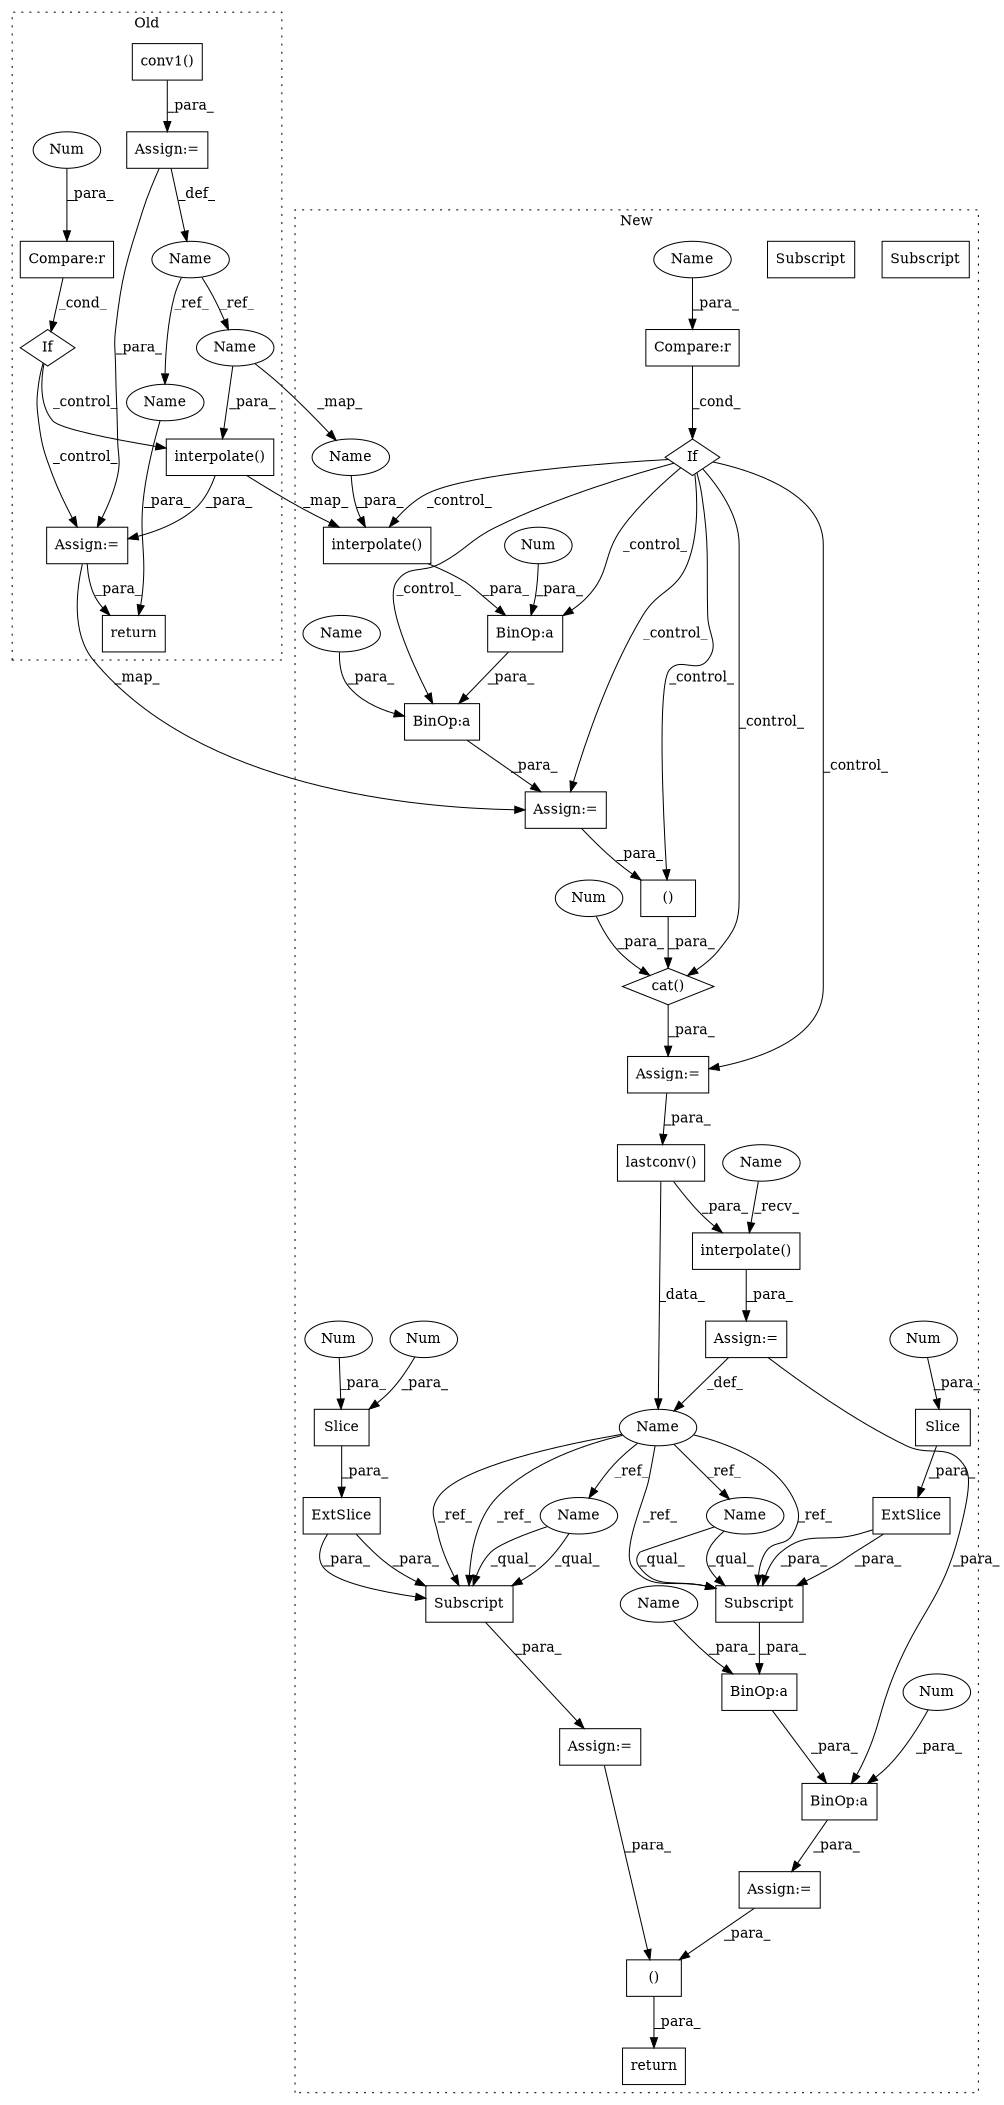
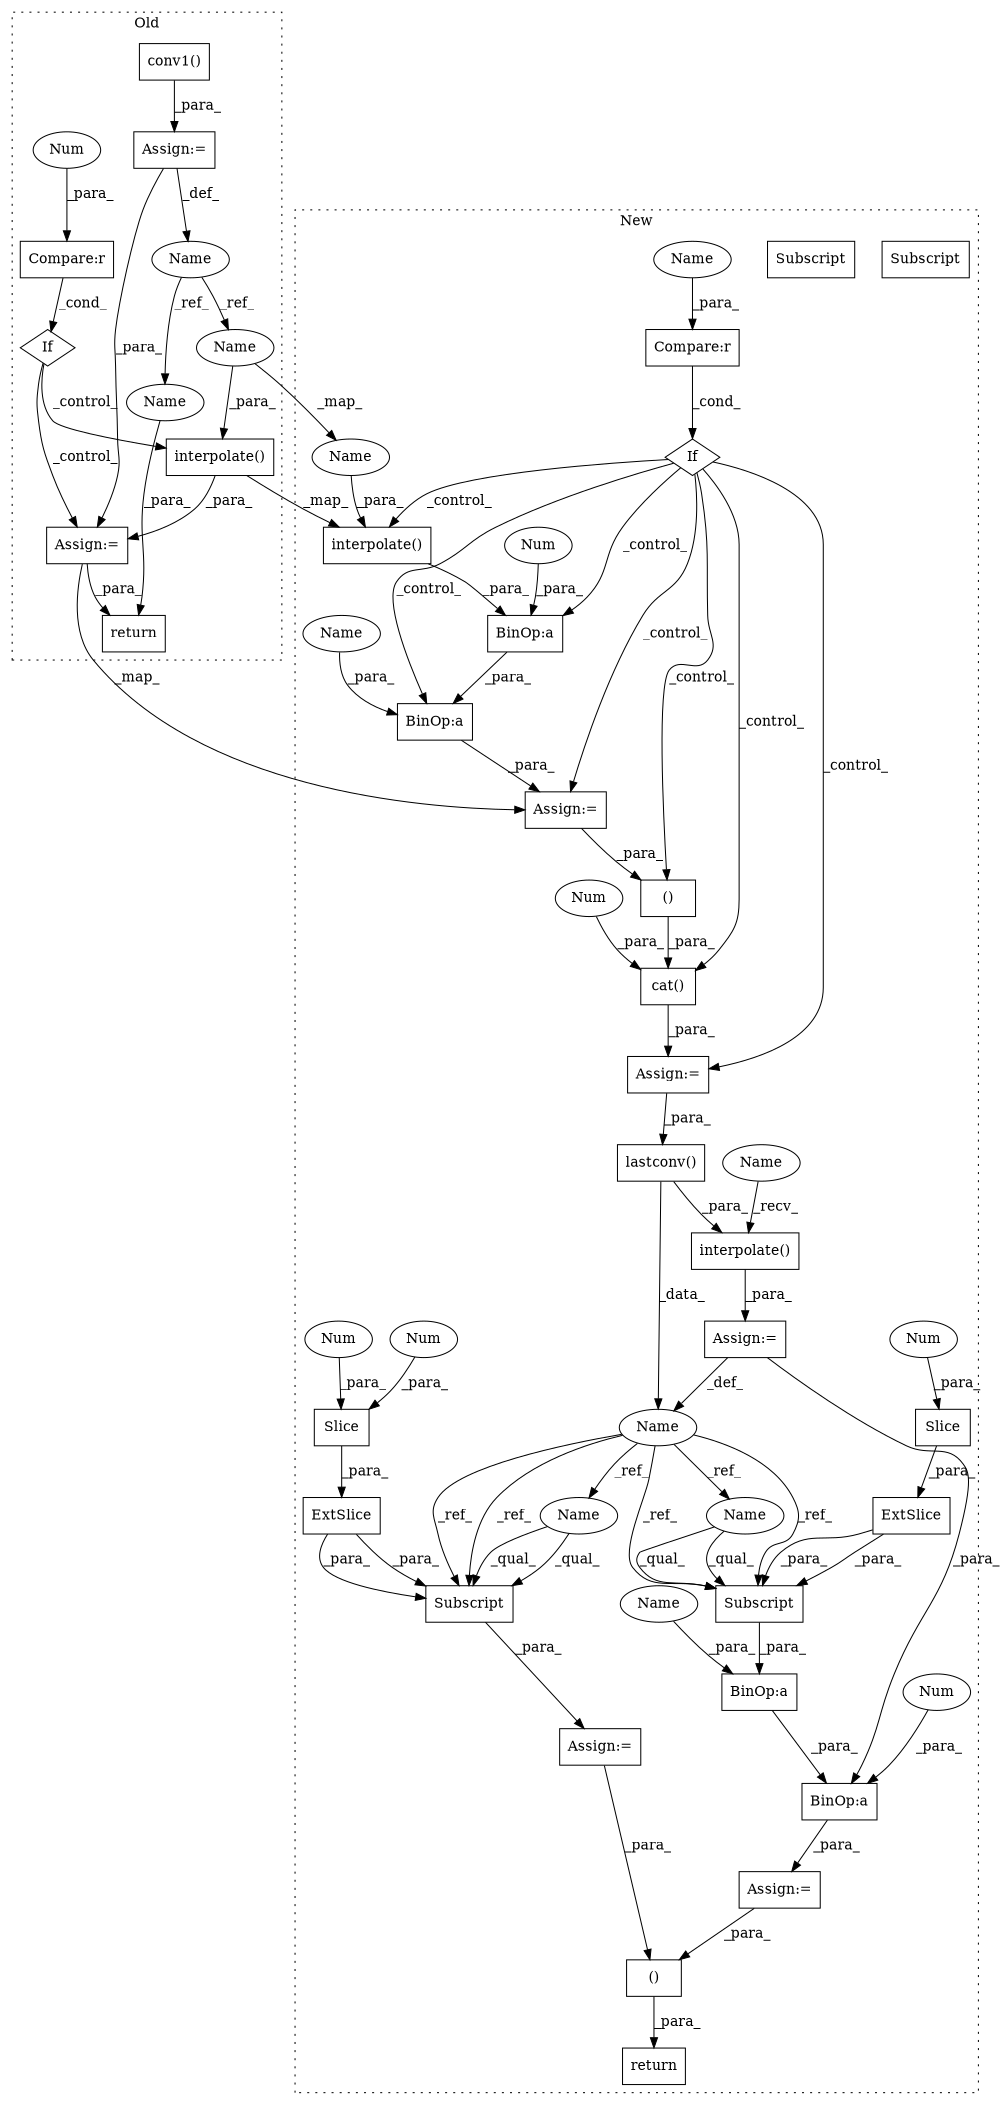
  digraph {
    node [a=87 l=3 s=1752 shape=box]
    n1 [a=75 l="11,1" label="conv1()" s="1713,1725"]
    n2 [a=75 l="14,65" label="interpolate()" s="1791,1809"]
    n3 [a=96 label=If shape=diamond]
    n4 [a=40 l=15 label="Compare:r" s=1755]
    n5 [l=4 label=Name s=1735 shape=ellipse]
    n6 [a=93 l=7 label=return s=1883]
    n7 [a=76 l=1 label=Num s=1769 shape=ellipse]
    n8 [a=68 label="Assign:=" s=1710]
    n9 [a=68 label="Assign:=" s=1788]
    n10 [l=4 label=Name s=1805 shape=ellipse]
    n11 [l=4 label=Name s=1890 shape=ellipse]
    n12 [a=85 label=ExtSlice s=1790]
    n13 [a=63 l="11,0" label=Subscript s="1790,0"]
    n14 [label=Name s=1648 shape=ellipse]
    n15 [a=63 l="10,0" label=Subscript s="1752,0"]
    n16 [a=82 label="BinOp:a" s=1762]
    n17 [a=54 l=6 label="()" s=1537]
    n18 [a=96 label=If s=1375 shape=diamond]
    n19 [a=82 l=18 label="BinOp:a" s=1755]
    n20 [a=54 l=6 label="()" s=1821]
    n21 [a=82 label="BinOp:a" s=1495]
    n22 [a=82 l=91 label="BinOp:a" s=1412]
    n23 [a=40 l=12 label="Compare:r" s=1378]
    n24 [a=75 l="14,65" label="interpolate()" s="1654,1671"]
    n25 [a=75 l="14,66" label="interpolate()" s="1411,1429"]
    n26 [a=80 l=1 label=Slice s=1797]
-   n27 [a=75 l="10,1" label="cat()" s="1525,1547" shape=diamond]
+   n27 [a=75 l="10,1" label="cat()" s="1525,1547"]
    n28 [a=75 l="14,1" label="lastconv()" s="1623,1638"]
    n29 [a=85 label=ExtSlice]
    n30 [a=80 l=1 label=Slice s=1759]
    n31 [a=76 l=1 label=Num s=1546 shape=ellipse]
    n32 [a=76 l=1 label=Num s=1799 shape=ellipse]
    n33 [a=76 l=1 label=Num s=1773 shape=ellipse]
    n34 [a=76 l=2 label=Num s=1498 shape=ellipse]
    n35 [a=76 l=1 label=Num s=1797 shape=ellipse]
    n36 [a=76 l=1 label=Num s=1760 shape=ellipse]
    n37 [a=68 label="Assign:=" s=1749]
    n38 [a=68 label="Assign:=" s=1787]
    n39 [a=68 label="Assign:=" s=1522]
    n40 [a=68 label="Assign:=" s=1651]
    n41 [a=93 l=7 label=return s=1810]
    n42 [a=68 label="Assign:=" s=1408]
    n43 [a=63 l="11,0" label=Subscript s="1790,0"]
    n44 [label=Name shape=ellipse]
    n45 [label=Name s=1790 shape=ellipse]
    n46 [a=63 l="10,0" label=Subscript s="1752,0"]
    n47 [l=1 label=Name s=1654 shape=ellipse]
    n48 [l=4 label=Name s=1425 shape=ellipse]
    n49 [l=4 label=Name s=1378 shape=ellipse]
    n50 [l=5 label=Name s=1765 shape=ellipse]
    n51 [l=5 label=Name s=1503 shape=ellipse]
    subgraph cluster_1 {
      label=Old
      style=dotted
      n1
      n2
      n3
      n4
      n5
      n6
      n7
      n8
      n9
      n10
      n11
    }
    subgraph cluster_2 {
      label=New
      style=dotted
      n12
      n13
      n14
      n15
      n16
      n17
      n18
      n19
      n20
      n21
      n22
      n23
      n24
      n25
      n26
      n27
      n28
      n29
      n30
      n31
      n32
      n33
      n34
      n35
      n36
      n37
      n38
      n39
      n40
      n41
      n42
      n43
      n44
      n45
      n46
      n47
      n48
      n49
      n50
      n51
    }
    n1 -> n8 [label=_para_]
    n2 -> n9 [label=_para_]
    n2 -> n25 [label=_map_]
    n3 -> n2 [label=_control_]
    n3 -> n9 [label=_control_]
    n4 -> n3 [label=_cond_]
    n5 -> n10 [label=_ref_]
    n5 -> n11 [label=_ref_]
    n7 -> n4 [label=_para_]
    n8 -> n5 [label=_def_]
    n8 -> n9 [label=_para_]
    n9 -> n6 [label=_para_]
    n9 -> n42 [label=_map_]
    n10 -> n2 [label=_para_]
    n10 -> n48 [label=_map_]
    n11 -> n6 [label=_para_]
    n12 -> n43 [label=_para_]
    n12 -> n43 [label=_para_]
    n14 -> n43 [label=_ref_]
    n14 -> n43 [label=_ref_]
    n14 -> n44 [label=_ref_]
    n14 -> n45 [label=_ref_]
    n14 -> n46 [label=_ref_]
    n14 -> n46 [label=_ref_]
    n16 -> n19 [label=_para_]
    n17 -> n27 [label=_para_]
    n18 -> n17 [label=_control_]
    n18 -> n21 [label=_control_]
    n18 -> n22 [label=_control_]
    n18 -> n25 [label=_control_]
    n18 -> n27 [label=_control_]
    n18 -> n39 [label=_control_]
    n18 -> n42 [label=_control_]
    n19 -> n37 [label=_para_]
    n20 -> n41 [label=_para_]
    n21 -> n22 [label=_para_]
    n22 -> n42 [label=_para_]
    n23 -> n18 [label=_cond_]
    n24 -> n40 [label=_para_]
    n25 -> n21 [label=_para_]
    n26 -> n12 [label=_para_]
    n27 -> n39 [label=_para_]
    n28 -> n14 [label=_data_]
    n28 -> n24 [label=_para_]
    n29 -> n46 [label=_para_]
    n29 -> n46 [label=_para_]
    n30 -> n29 [label=_para_]
    n31 -> n27 [label=_para_]
    n32 -> n26 [label=_para_]
    n33 -> n19 [label=_para_]
    n34 -> n21 [label=_para_]
    n35 -> n26 [label=_para_]
    n36 -> n30 [label=_para_]
    n37 -> n20 [label=_para_]
    n38 -> n20 [label=_para_]
    n39 -> n28 [label=_para_]
    n40 -> n14 [label=_def_]
    n40 -> n19 [label=_para_]
    n42 -> n17 [label=_para_]
    n43 -> n38 [label=_para_]
    n44 -> n46 [label=_qual_]
    n44 -> n46 [label=_qual_]
    n45 -> n43 [label=_qual_]
    n45 -> n43 [label=_qual_]
    n46 -> n16 [label=_para_]
    n47 -> n24 [label=_recv_]
    n48 -> n25 [label=_para_]
    n49 -> n23 [label=_para_]
    n50 -> n16 [label=_para_]
    n51 -> n22 [label=_para_]
  }
